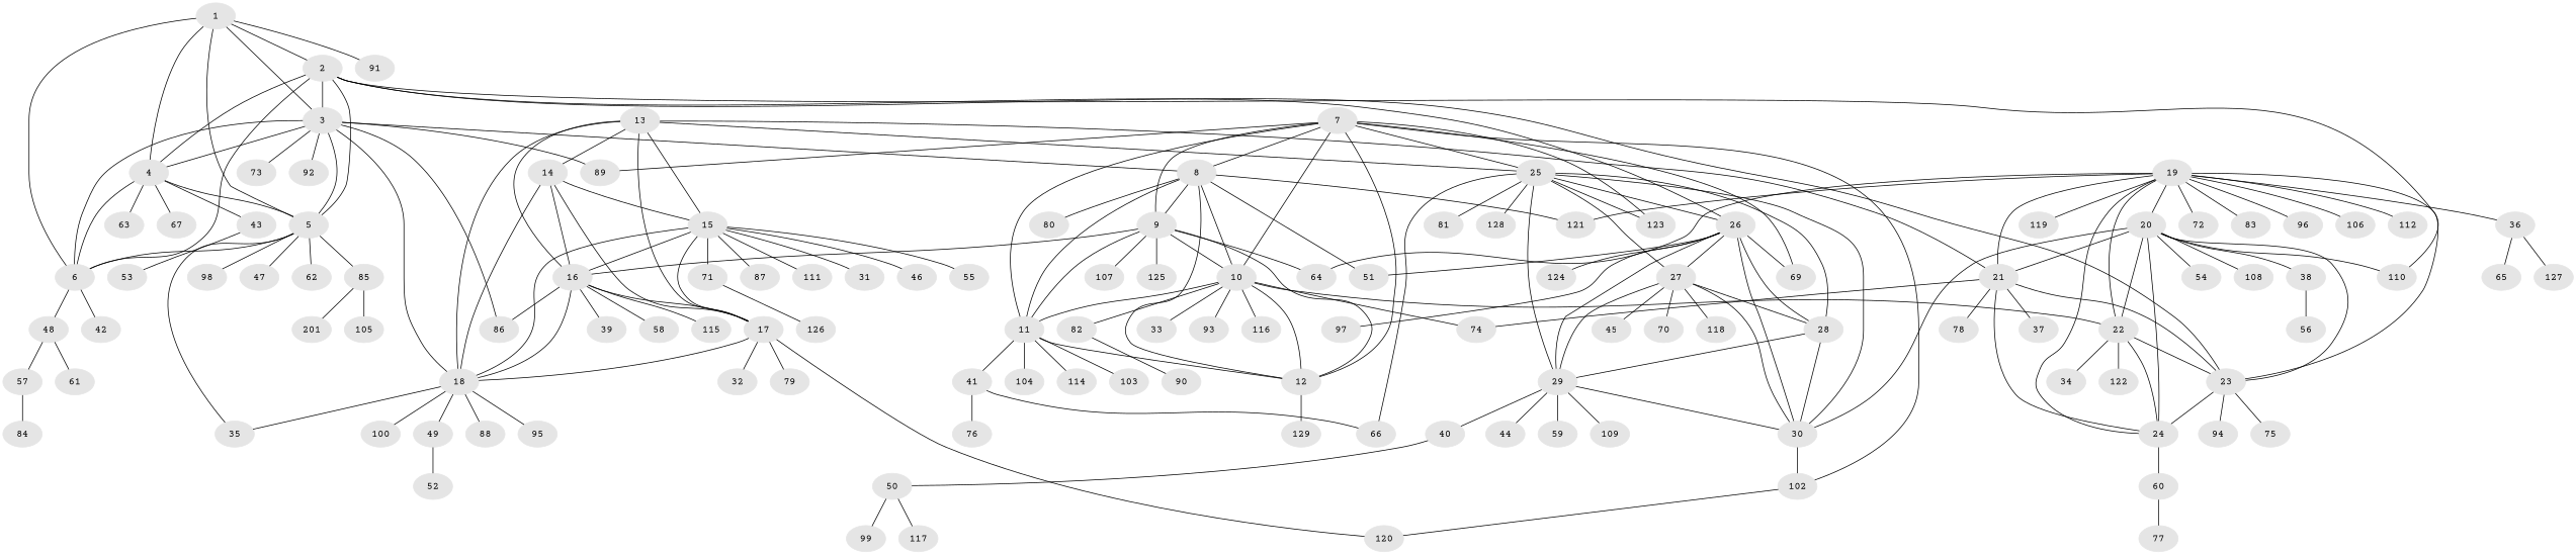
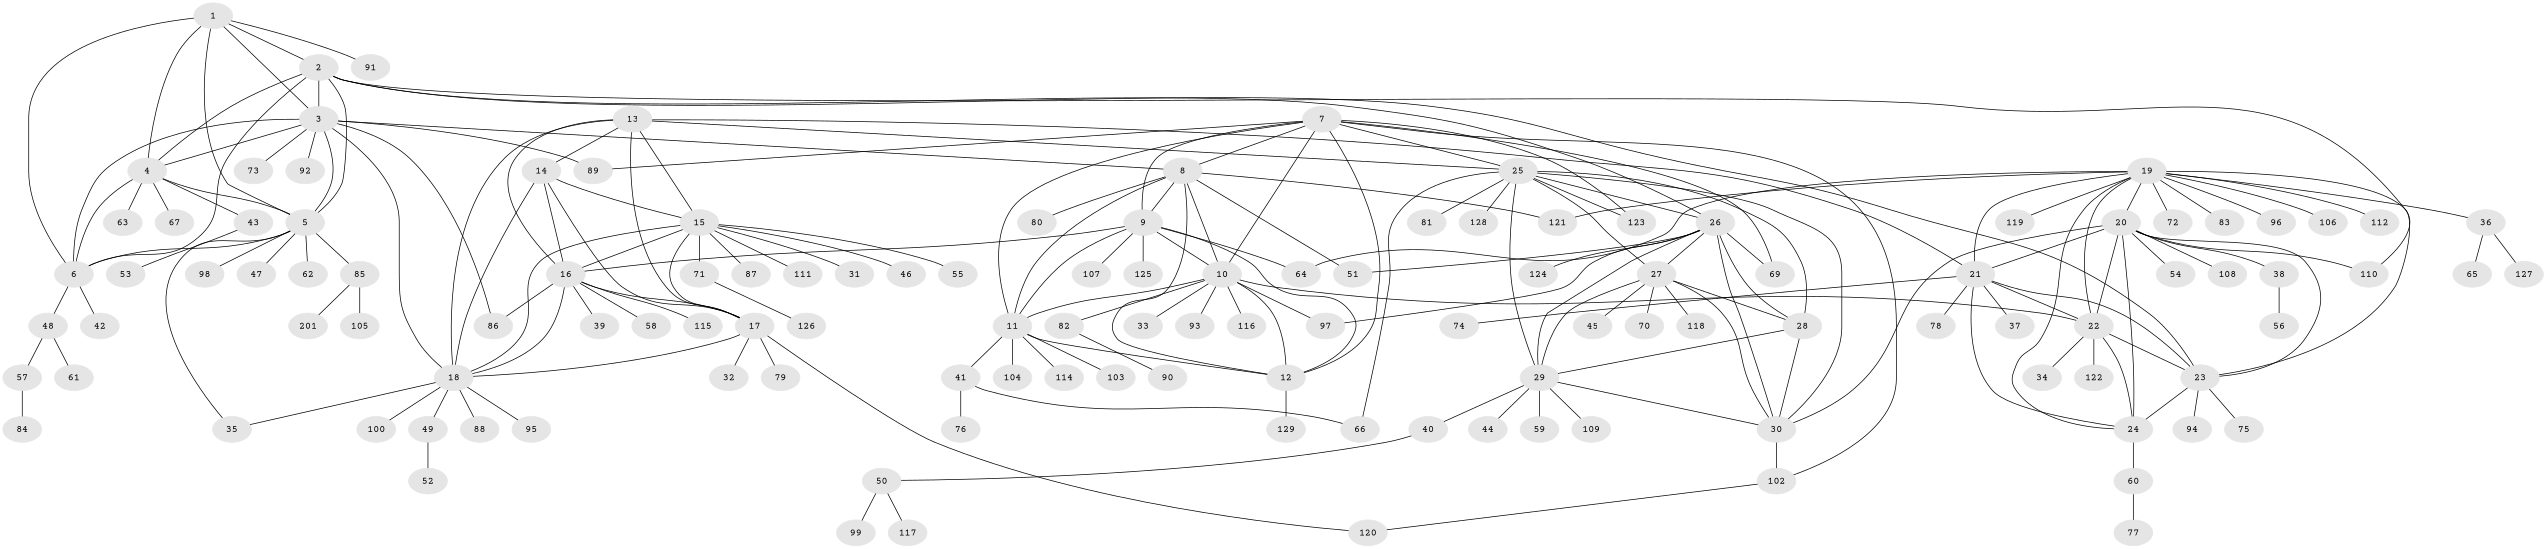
  graph {
    fontname="Courier Prime"
    node [color=gray90 fontname="Courier Prime" style=filled]
    edge [fontname="Courier Prime"]
    1
    2
    3
    4
    5
    6
    91
    23
    26
    110
    8
    18
    73
    86
    89
    92
    43
    63
    67
    35
    47
    62
    85
    98
    42
    48
    24
    75
    94
    69
    51
    30
    27
    28
    29
    97
    124
    9
    10
    11
    12
    80
    121
    49
    88
    95
    100
    53
    n49 [label=201]
    105
    57
    61
    7
    25
    102
    123
    16
    64
    107
    125
    22
    33
    74
    82
    93
    116
    41
    103
    104
    114
    129
    66
    81
    128
    120
    17
    39
    58
    115
    34
    122
    90
    76
    13
    14
    15
    21
    31
    46
    55
    71
    87
    111
    32
    79
    37
    78
    126
    52
    19
    20
    36
    72
    83
    96
    106
    112
    119
    38
    54
    108
    60
    65
    127
    56
    77
    45
    70
    118
    40
    44
    59
    109
    50
    99
    117
    84
    1 -- 2
    1 -- 3
    1 -- 4
    1 -- 5
    1 -- 6
    1 -- 91
    2 -- 3
    2 -- 4
    2 -- 5
    2 -- 6
    2 -- 23
    2 -- 26
    2 -- 110
    3 -- 4
    3 -- 5
    3 -- 6
    3 -- 8
    3 -- 18
    3 -- 73
    3 -- 86
    3 -- 89
    3 -- 92
    4 -- 5
    4 -- 6
    4 -- 43
    4 -- 63
    4 -- 67
    5 -- 6
    5 -- 35
    5 -- 47
    5 -- 62
    5 -- 85
    5 -- 98
    6 -- 42
    6 -- 48
    23 -- 24
    23 -- 75
    23 -- 94
    26 -- 69
    26 -- 51
    26 -- 30
    26 -- 27
    26 -- 28
    26 -- 29
    26 -- 97
    26 -- 124
    8 -- 51
    8 -- 9
    8 -- 10
    8 -- 11
    8 -- 12
    8 -- 80
    8 -- 121
    18 -- 35
    18 -- 49
    18 -- 88
    18 -- 95
    18 -- 100
    43 -- 53
    85 -- n49
    85 -- 105
    48 -- 57
    48 -- 61
    24 -- 60
    30 -- 102
    27 -- 30
    27 -- 28
    27 -- 29
    27 -- 45
    27 -- 70
    27 -- 118
    28 -- 30
    28 -- 29
    29 -- 30
    29 -- 40
    29 -- 44
    29 -- 59
    29 -- 109
    9 -- 10
    9 -- 11
    9 -- 12
    9 -- 16
    9 -- 64
    9 -- 107
    9 -- 125
    10 -- 11
    10 -- 12
    10 -- 22
    10 -- 33
-   10 -- 74
+   10 -- 97
    10 -- 82
    10 -- 93
    10 -- 116
    11 -- 12
    11 -- 41
    11 -- 103
    11 -- 104
    11 -- 114
    12 -- 129
    49 -- 52
    57 -- 84
    7 -- 8
    7 -- 89
    7 -- 69
    7 -- 9
    7 -- 10
    7 -- 11
    7 -- 12
    7 -- 25
    7 -- 102
    7 -- 123
    25 -- 26
    25 -- 30
    25 -- 27
    25 -- 28
    25 -- 29
    25 -- 123
    25 -- 66
    25 -- 81
    25 -- 128
    102 -- 120
    16 -- 18
    16 -- 86
    16 -- 17
    16 -- 39
    16 -- 58
    16 -- 115
    22 -- 23
    22 -- 24
    22 -- 34
    22 -- 122
    82 -- 90
    41 -- 66
    41 -- 76
    17 -- 18
    17 -- 120
    17 -- 32
    17 -- 79
    13 -- 18
    13 -- 25
    13 -- 16
    13 -- 17
    13 -- 14
    13 -- 15
    13 -- 21
    14 -- 18
    14 -- 16
    14 -- 17
    14 -- 15
    15 -- 18
    15 -- 16
    15 -- 17
    15 -- 31
    15 -- 46
    15 -- 55
    15 -- 71
    15 -- 87
    15 -- 111
    21 -- 23
    21 -- 24
+   21 -- 22
    21 -- 74
    21 -- 37
    21 -- 78
    71 -- 126
    19 -- 23
    19 -- 24
    19 -- 121
    19 -- 64
    19 -- 22
    19 -- 21
    19 -- 20
    19 -- 36
    19 -- 72
    19 -- 83
    19 -- 96
    19 -- 106
    19 -- 112
    19 -- 119
    20 -- 23
    20 -- 110
    20 -- 24
    20 -- 30
    20 -- 22
    20 -- 21
    20 -- 38
    20 -- 54
    20 -- 108
    36 -- 65
    36 -- 127
    38 -- 56
    60 -- 77
    40 -- 50
    50 -- 99
    50 -- 117
  }
